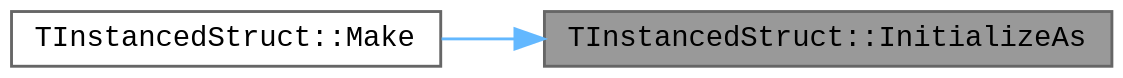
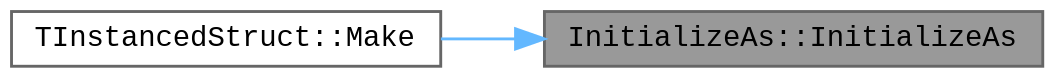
  digraph {
    rankdir=RL
    fontname="Liberation Mono"
    node [fontname="Liberation Mono" fontsize=10 shape=box style=filled]
-   n1 [color=gray40 fillcolor=grey60 fontcolor=black height=0.2 label="TInstancedStruct::InitializeAs" width=0.4]
+   n1 [color=gray40 fillcolor=grey60 fontcolor=black height=0.2 label="InitializeAs::InitializeAs" width=0.4]
    n2 [color=grey40 fillcolor=white height=0.2 label="TInstancedStruct::Make" width=0.4]
    n1 -> n2 [color=steelblue1 dir=back fontname="Liberation Mono" fontsize=10 labelfontname=Helvetica labelfontsize=10 style=solid]
  }
